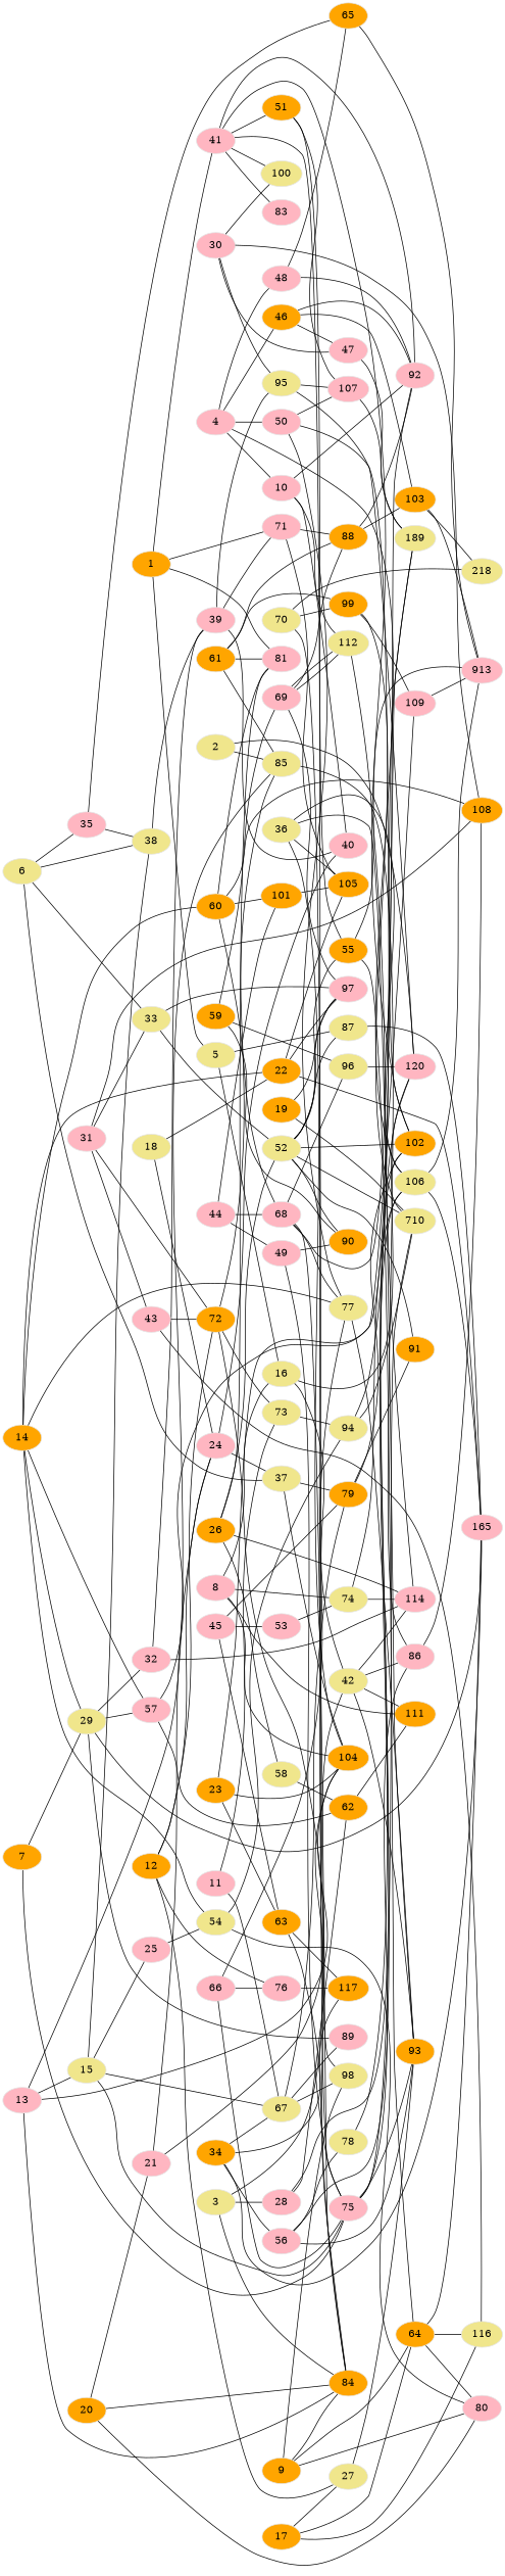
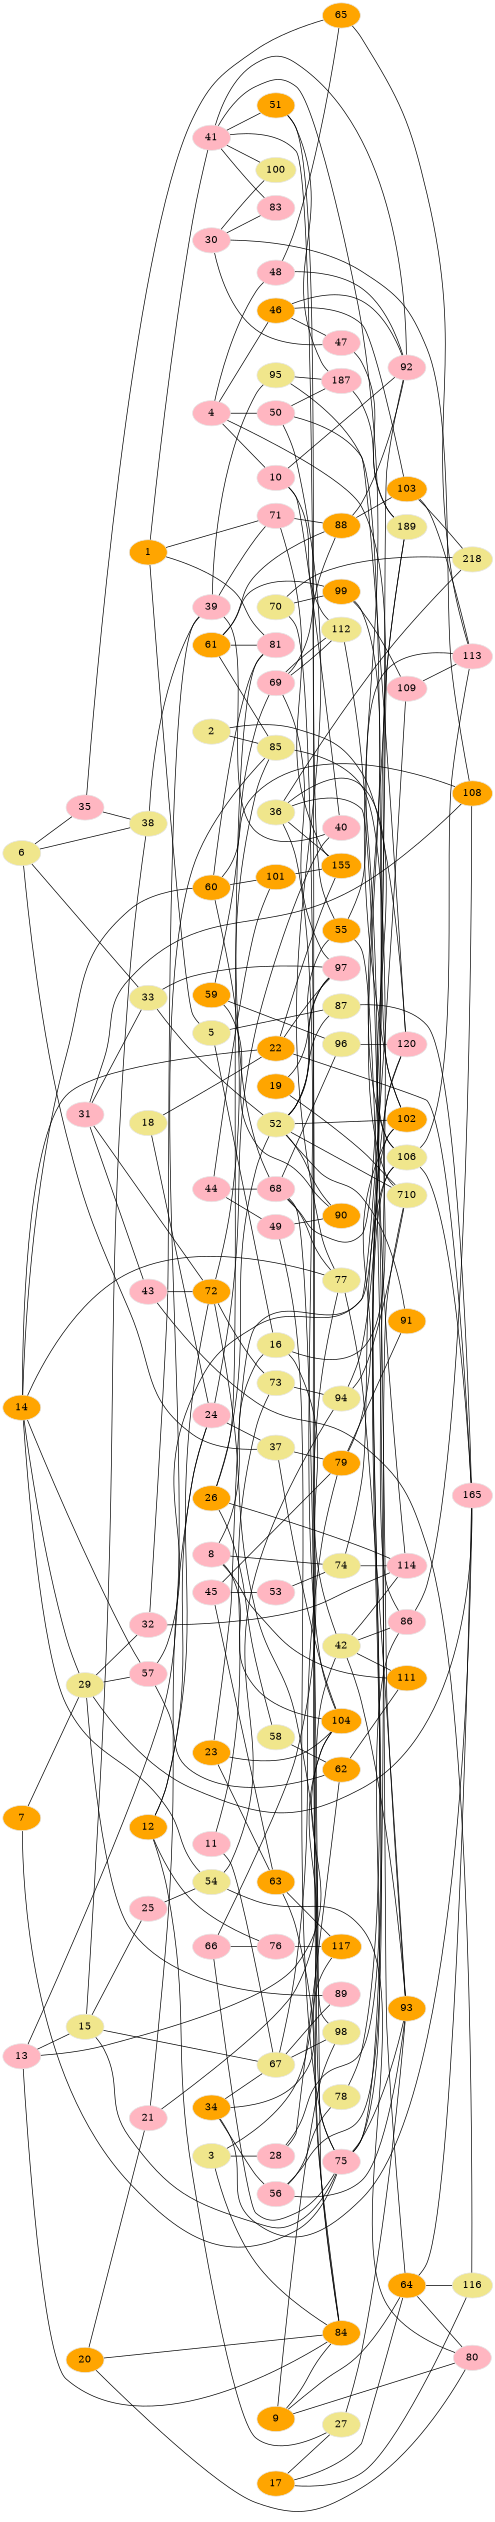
  graph {
    rankdir=LR
    node [color=gray90 fillcolor=lightpink style=filled]
    1 [fillcolor=orange]
    5 [fillcolor=khaki]
    41
    71
    81
    16 [fillcolor=khaki]
    87 [fillcolor=khaki]
    98 [fillcolor=khaki]
    92
    102 [fillcolor=orange]
    83
    100 [fillcolor=khaki]
    51 [fillcolor=orange]
-   105 [fillcolor=orange]
+   105 [fillcolor=orange label=155]
    88 [fillcolor=orange]
    2 [fillcolor=khaki]
    85 [fillcolor=khaki]
    120
    86
    3 [fillcolor=khaki]
    28
    42 [fillcolor=khaki]
    84 [fillcolor=orange]
    62 [fillcolor=orange]
    111 [fillcolor=orange]
    114
    93 [fillcolor=orange]
    4
    10
    46 [fillcolor=orange]
    48
    50
    106 [fillcolor=khaki]
    40
    112 [fillcolor=khaki]
    47
    103 [fillcolor=orange]
    65 [fillcolor=orange]
    77 [fillcolor=khaki]
-   107
+   107 [label=187]
    n41 [label=165]
-   113 [label=913]
+   113
    6 [fillcolor=khaki]
    33 [fillcolor=khaki]
    35
    37 [fillcolor=khaki]
    38 [fillcolor=khaki]
    97
    52 [fillcolor=khaki]
    104 [fillcolor=orange]
    79 [fillcolor=orange]
    39
    7 [fillcolor=orange]
    29 [fillcolor=khaki]
    75
    57
    32
    89
    31
    72 [fillcolor=orange]
    108 [fillcolor=orange]
    43
    n63 [fillcolor=khaki label=710]
    8
    74 [fillcolor=khaki]
    9 [fillcolor=orange]
    64 [fillcolor=orange]
    80
    116 [fillcolor=khaki]
    67 [fillcolor=khaki]
    11
    73 [fillcolor=khaki]
    94 [fillcolor=khaki]
    12 [fillcolor=orange]
    24
    27 [fillcolor=khaki]
    76
    117 [fillcolor=orange]
    13
    15 [fillcolor=khaki]
    25
    14 [fillcolor=orange]
    22 [fillcolor=orange]
    54 [fillcolor=khaki]
    60 [fillcolor=orange]
    109
    68
    101 [fillcolor=orange]
    17 [fillcolor=orange]
    18 [fillcolor=khaki]
    19 [fillcolor=orange]
    20 [fillcolor=orange]
    21
    23 [fillcolor=orange]
    63 [fillcolor=orange]
    26 [fillcolor=orange]
    58 [fillcolor=khaki]
    90 [fillcolor=orange]
    55 [fillcolor=orange]
    91 [fillcolor=orange]
    30
    n102 [fillcolor=khaki label=189]
    95 [fillcolor=khaki]
    34 [fillcolor=orange]
    56
    78 [fillcolor=khaki]
    36 [fillcolor=khaki]
    n108 [fillcolor=khaki label=218]
    44
    49
    96 [fillcolor=khaki]
    45
    53
    59 [fillcolor=orange]
    69
    61 [fillcolor=orange]
    99 [fillcolor=orange]
    66
    70 [fillcolor=khaki]
    1 -- 5
    1 -- 41
    1 -- 71
    1 -- 81
    5 -- 16
    5 -- 87
    41 -- 98
    41 -- 92
    41 -- 102
    41 -- 83
    41 -- 100
    41 -- 51
    71 -- 105
    71 -- 88
    16 -- 120
    16 -- 42
    87 -- n41
    51 -- 107
    51 -- 55
    88 -- 92
    88 -- 103
    2 -- 85
    2 -- 120
    85 -- 86
    86 -- 108
    3 -- 28
    3 -- 42
    3 -- 84
    28 -- 102
    28 -- 62
    42 -- 86
    42 -- 111
    42 -- 114
    42 -- 93
    62 -- 111
    4 -- 10
    4 -- 46
    4 -- 48
    4 -- 50
    4 -- 106
    10 -- 92
    10 -- 40
    10 -- 112
    46 -- 92
    46 -- 47
    46 -- 103
    48 -- 92
    48 -- 65
    50 -- 120
    50 -- 77
    50 -- 107
    106 -- n41
    106 -- 113
    112 -- 114
    47 -- n102
    103 -- 113
    103 -- n108
    65 -- 113
    77 -- 93
    107 -- n102
    6 -- 33
    6 -- 35
    6 -- 37
    6 -- 38
    33 -- 97
    33 -- 52
    35 -- 65
    35 -- 38
    37 -- 104
    37 -- 79
    38 -- 39
    52 -- 87
    52 -- 102
    52 -- 97
    52 -- n63
    52 -- 90
    52 -- 55
    52 -- 91
    79 -- 102
    79 -- 91
    39 -- 71
    39 -- 40
    39 -- 95
    7 -- 29
    7 -- 75
    29 -- n41
    29 -- 57
    29 -- 32
    29 -- 89
    75 -- 86
    75 -- 93
    75 -- n63
    57 -- 62
    57 -- 109
    32 -- 114
    32 -- 39
    31 -- 33
    31 -- 72
    31 -- 108
    31 -- 43
    72 -- 85
    72 -- 84
    72 -- 73
    43 -- 72
    43 -- 116
    8 -- 16
    8 -- 111
    8 -- 104
    8 -- 74
    74 -- 114
    74 -- 106
    9 -- 98
    9 -- 84
    9 -- 64
    9 -- 80
    64 -- n41
    64 -- 80
    64 -- 116
    67 -- 98
    67 -- 79
    67 -- 89
    11 -- 67
    11 -- 73
    73 -- 94
    94 -- n63
    94 -- n102
    12 -- 72
    12 -- 24
    12 -- 27
    12 -- 76
    24 -- 40
    24 -- 37
    27 -- 93
    76 -- 117
    13 -- 85
    13 -- 84
    13 -- 104
    13 -- 15
    15 -- 38
    15 -- 75
    15 -- 67
    15 -- 25
    25 -- 54
    14 -- 77
    14 -- 29
    14 -- 57
    14 -- 22
    14 -- 54
    14 -- 60
    22 -- 105
    22 -- n41
    22 -- 97
    54 -- 80
    54 -- 94
    60 -- 81
    60 -- 108
    60 -- 68
    60 -- 101
    109 -- 113
    68 -- 84
    68 -- 77
    68 -- n102
    68 -- 96
    101 -- 105
    17 -- 64
    17 -- 116
    17 -- 27
    18 -- 24
    18 -- 22
    19 -- 97
    19 -- n63
    20 -- 84
    20 -- 80
    20 -- 21
    21 -- 104
    21 -- 24
    23 -- 92
    23 -- 104
    23 -- 63
    63 -- 84
    63 -- 117
    26 -- 81
    26 -- 114
    26 -- 52
    26 -- 58
    58 -- 62
    55 -- 113
    55 -- 64
-   30 -- 95
+   30 -- 83
    30 -- 100
    30 -- 47
    30 -- 108
    95 -- 102
    95 -- 107
    34 -- n41
    34 -- 67
    34 -- 117
    34 -- 56
    56 -- 93
    56 -- 106
    56 -- 78
    78 -- 120
    36 -- 105
    36 -- 93
    36 -- 106
    36 -- 104
+   36 -- n108
    44 -- 68
    44 -- 101
    44 -- 49
    49 -- 75
    49 -- 90
    96 -- 120
    45 -- 79
    45 -- 63
    45 -- 53
    53 -- 74
    59 -- 90
    59 -- 96
    59 -- 69
    69 -- 88
    69 -- 112
    69 -- 112
    69 -- 97
    61 -- 81
    61 -- 88
    61 -- 85
    61 -- 99
    99 -- n63
    99 -- 109
    66 -- 77
    66 -- 75
    66 -- 76
    70 -- 75
    70 -- n108
    70 -- 99
  }
